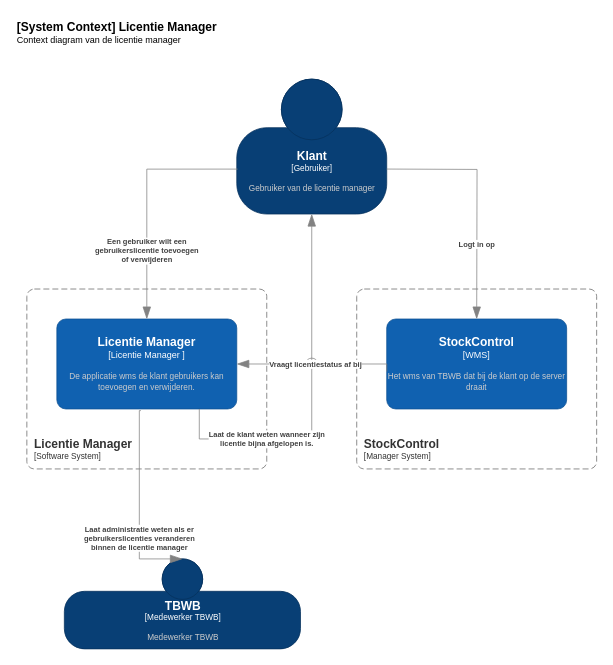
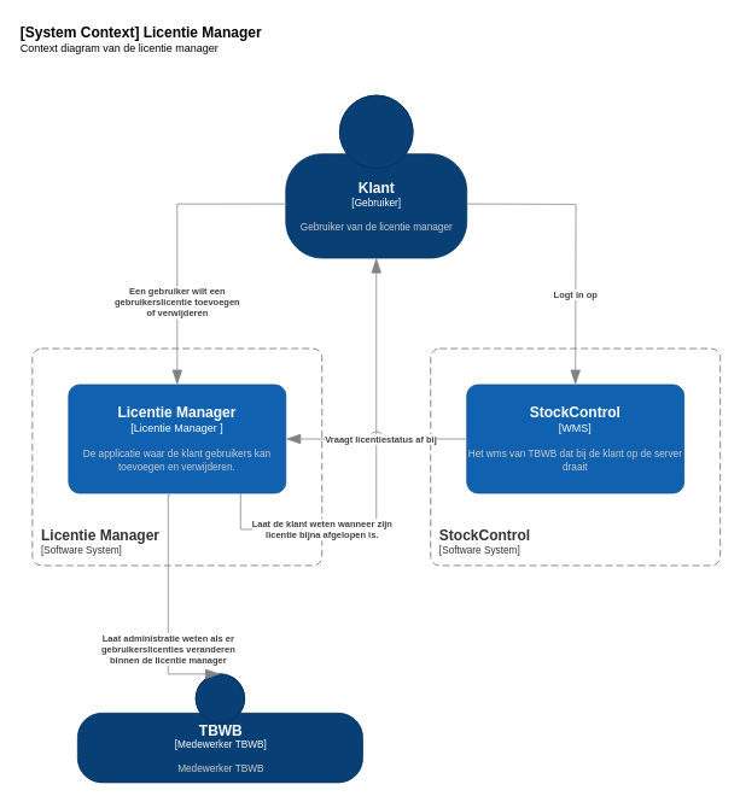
  <mxCell id="0" />
  <mxCell id="1" parent="0" />
  <mxCell id="2" value="&lt;font style=&quot;font-size: 16px&quot;&gt;&lt;b&gt;&lt;div style=&quot;text-align: left&quot;&gt;[System Context] Licentie Manager&lt;/div&gt;&lt;/b&gt;&lt;/font&gt;&lt;div style=&quot;text-align: left&quot;&gt;Context diagram van de licentie manager&lt;/div&gt;" style="text;html=1;strokeColor=none;fillColor=none;align=left;verticalAlign=top;whiteSpace=wrap;rounded=0;metaEdit=1;allowArrows=0;resizable=1;rotatable=0;connectable=0;recursiveResize=0;expand=0;pointerEvents=0;points=[[0.25,0,0],[0.5,0,0],[0.75,0,0],[1,0.25,0],[1,0.5,0],[1,0.75,0],[0.75,1,0],[0.5,1,0],[0.25,1,0],[0,0.75,0],[0,0.5,0],[0,0.25,0]];" parent="1" vertex="1"><mxGeometry x="20" y="20" width="350" height="40" as="geometry" /></mxCell>
  <mxCell id="3" value="&lt;font style=&quot;font-size: 16px&quot;&gt;&lt;b&gt;Klant&lt;/b&gt;&lt;/font&gt;&lt;div&gt;[Gebruiker]&lt;/div&gt;&lt;br&gt;&lt;div&gt;&lt;font style=&quot;font-size: 11px&quot;&gt;&lt;font color=&quot;#cccccc&quot;&gt;Gebruiker van de licentie manager&lt;/font&gt;&lt;/div&gt;" style="html=1;fontSize=11;dashed=0;whitespace=wrap;fillColor=#083F75;strokeColor=#06315C;fontColor=#ffffff;shape=mxgraph.c4.person2;align=center;metaEdit=1;points=[[0.5,0,0],[1,0.5,0],[1,0.75,0],[0.75,1,0],[0.5,1,0],[0.25,1,0],[0,0.75,0],[0,0.5,0]];resizable=0;" parent="1" vertex="1"><mxGeometry x="315" y="105" width="200" height="180" as="geometry" /></mxCell>
- <mxCell id="4" value="&lt;font style=&quot;font-size: 16px&quot;&gt;&lt;b&gt;Licentie Manager&lt;/b&gt;&lt;/font&gt;&lt;div&gt;[Licentie Manager ]&lt;/div&gt;&lt;br&gt;&lt;div&gt;&lt;font style=&quot;font-size: 11px&quot;&gt;&lt;font color=&quot;#cccccc&quot;&gt;De applicatie wms de klant gebruikers kan toevoegen en verwijderen.&lt;/font&gt;&lt;/div&gt;" style="rounded=1;whiteSpace=wrap;html=1;labelBackgroundColor=none;fillColor=#1061B0;fontColor=#ffffff;align=center;arcSize=10;strokeColor=#0D5091;metaEdit=1;resizable=0;points=[[0.25,0,0],[0.5,0,0],[0.75,0,0],[1,0.25,0],[1,0.5,0],[1,0.75,0],[0.75,1,0],[0.5,1,0],[0.25,1,0],[0,0.75,0],[0,0.5,0],[0,0.25,0]];" parent="1" vertex="1"><mxGeometry x="75" y="425" width="240" height="120" as="geometry" /></mxCell>
+ <mxCell id="4" value="&lt;font style=&quot;font-size: 16px&quot;&gt;&lt;b&gt;Licentie Manager&lt;/b&gt;&lt;/font&gt;&lt;div&gt;[Licentie Manager ]&lt;/div&gt;&lt;br&gt;&lt;div&gt;&lt;font style=&quot;font-size: 11px&quot;&gt;&lt;font color=&quot;#cccccc&quot;&gt;De applicatie waar de klant gebruikers kan toevoegen en verwijderen.&lt;/font&gt;&lt;/div&gt;" style="rounded=1;whiteSpace=wrap;html=1;labelBackgroundColor=none;fillColor=#1061B0;fontColor=#ffffff;align=center;arcSize=10;strokeColor=#0D5091;metaEdit=1;resizable=0;points=[[0.25,0,0],[0.5,0,0],[0.75,0,0],[1,0.25,0],[1,0.5,0],[1,0.75,0],[0.75,1,0],[0.5,1,0],[0.25,1,0],[0,0.75,0],[0,0.5,0],[0,0.25,0]];" parent="1" vertex="1"><mxGeometry x="75" y="425" width="240" height="120" as="geometry" /></mxCell>
  <mxCell id="5" value="&lt;font style=&quot;font-size: 16px&quot;&gt;&lt;b&gt;StockControl&lt;/b&gt;&lt;/font&gt;&lt;div&gt;[WMS]&lt;/div&gt;&lt;br&gt;&lt;div&gt;&lt;font style=&quot;font-size: 11px&quot;&gt;&lt;font color=&quot;#cccccc&quot;&gt;Het wms van TBWB dat bij de klant op de server draait&lt;/font&gt;&lt;/div&gt;" style="rounded=1;whiteSpace=wrap;html=1;labelBackgroundColor=none;fillColor=#1061B0;fontColor=#ffffff;align=center;arcSize=10;strokeColor=#0D5091;metaEdit=1;resizable=0;points=[[0.25,0,0],[0.5,0,0],[0.75,0,0],[1,0.25,0],[1,0.5,0],[1,0.75,0],[0.75,1,0],[0.5,1,0],[0.25,1,0],[0,0.75,0],[0,0.5,0],[0,0.25,0]];" parent="1" vertex="1"><mxGeometry x="515" y="425" width="240" height="120" as="geometry" /></mxCell>
  <mxCell id="6" value="&lt;font style=&quot;font-size: 16px&quot;&gt;&lt;b&gt;&lt;div style=&quot;text-align: left&quot;&gt;Licentie Manager&lt;/div&gt;&lt;/b&gt;&lt;/font&gt;&lt;div style=&quot;text-align: left&quot;&gt;[Software System]&lt;/div&gt;" style="rounded=1;fontSize=11;whiteSpace=wrap;html=1;dashed=1;arcSize=20;fillColor=none;strokeColor=#666666;fontColor=#333333;labelBackgroundColor=none;align=left;verticalAlign=bottom;labelBorderColor=none;spacingTop=0;spacing=10;dashPattern=8 4;metaEdit=1;rotatable=0;perimeter=rectanglePerimeter;noLabel=0;labelPadding=0;allowArrows=0;connectable=0;expand=0;recursiveResize=0;editable=1;pointerEvents=0;absoluteArcSize=1;points=[[0.25,0,0],[0.5,0,0],[0.75,0,0],[1,0.25,0],[1,0.5,0],[1,0.75,0],[0.75,1,0],[0.5,1,0],[0.25,1,0],[0,0.75,0],[0,0.5,0],[0,0.25,0]];" parent="1" vertex="1"><mxGeometry x="35" y="385" width="320" height="240" as="geometry" /></mxCell>
- <mxCell id="7" value="&lt;font style=&quot;font-size: 16px&quot;&gt;&lt;b&gt;&lt;div style=&quot;text-align: left&quot;&gt;StockControl&lt;/div&gt;&lt;/b&gt;&lt;/font&gt;&lt;div style=&quot;text-align: left&quot;&gt;[Manager System]&lt;/div&gt;" style="rounded=1;fontSize=11;whiteSpace=wrap;html=1;dashed=1;arcSize=20;fillColor=none;strokeColor=#666666;fontColor=#333333;labelBackgroundColor=none;align=left;verticalAlign=bottom;labelBorderColor=none;spacingTop=0;spacing=10;dashPattern=8 4;metaEdit=1;rotatable=0;perimeter=rectanglePerimeter;noLabel=0;labelPadding=0;allowArrows=0;connectable=0;expand=0;recursiveResize=0;editable=1;pointerEvents=0;absoluteArcSize=1;points=[[0.25,0,0],[0.5,0,0],[0.75,0,0],[1,0.25,0],[1,0.5,0],[1,0.75,0],[0.75,1,0],[0.5,1,0],[0.25,1,0],[0,0.75,0],[0,0.5,0],[0,0.25,0]];" parent="1" vertex="1"><mxGeometry x="475" y="385" width="320" height="240" as="geometry" /></mxCell>
+ <mxCell id="7" value="&lt;font style=&quot;font-size: 16px&quot;&gt;&lt;b&gt;&lt;div style=&quot;text-align: left&quot;&gt;StockControl&lt;/div&gt;&lt;/b&gt;&lt;/font&gt;&lt;div style=&quot;text-align: left&quot;&gt;[Software System]&lt;/div&gt;" style="rounded=1;fontSize=11;whiteSpace=wrap;html=1;dashed=1;arcSize=20;fillColor=none;strokeColor=#666666;fontColor=#333333;labelBackgroundColor=none;align=left;verticalAlign=bottom;labelBorderColor=none;spacingTop=0;spacing=10;dashPattern=8 4;metaEdit=1;rotatable=0;perimeter=rectanglePerimeter;noLabel=0;labelPadding=0;allowArrows=0;connectable=0;expand=0;recursiveResize=0;editable=1;pointerEvents=0;absoluteArcSize=1;points=[[0.25,0,0],[0.5,0,0],[0.75,0,0],[1,0.25,0],[1,0.5,0],[1,0.75,0],[0.75,1,0],[0.5,1,0],[0.25,1,0],[0,0.75,0],[0,0.5,0],[0,0.25,0]];" parent="1" vertex="1"><mxGeometry x="475" y="385" width="320" height="240" as="geometry" /></mxCell>
  <mxCell id="8" value="&lt;div style=&quot;text-align: left&quot;&gt;&lt;div style=&quot;text-align: center&quot;&gt;&lt;b&gt;Een gebruiker wilt een &#10;gebruikerslicentie toevoegen &#10;of verwijderen&lt;/b&gt;&lt;/div&gt;" style="endArrow=blockThin;html=1;fontSize=10;fontColor=#404040;strokeWidth=1;endFill=1;strokeColor=#828282;elbow=vertical;metaEdit=1;endSize=14;startSize=14;jumpStyle=arc;jumpSize=16;rounded=0;edgeStyle=orthogonalEdgeStyle;exitX=0.006;exitY=0.667;exitDx=0;exitDy=0;exitPerimeter=0;entryX=0.5;entryY=0;entryDx=0;entryDy=0;entryPerimeter=0;" parent="1" source="3" target="4" edge="1"><mxGeometry x="0.431" width="240" relative="1" as="geometry"><mxPoint x="285" y="595" as="sourcePoint" /><mxPoint x="195" y="385" as="targetPoint" /><Array as="points"><mxPoint x="195" y="225" /></Array><mxPoint as="offset" /></mxGeometry></mxCell>
  <mxCell id="9" value="&lt;font style=&quot;font-size: 16px&quot;&gt;&lt;b&gt;TBWB&lt;/b&gt;&lt;/font&gt;&lt;div&gt;[Medewerker TBWB]&lt;/div&gt;&lt;br&gt;&lt;div&gt;&lt;font style=&quot;font-size: 11px&quot;&gt;&lt;font color=&quot;#cccccc&quot;&gt;Medewerker TBWB&lt;/font&gt;&lt;/div&gt;" style="html=1;fontSize=11;dashed=0;whitespace=wrap;fillColor=#083F75;strokeColor=#06315C;fontColor=#ffffff;shape=mxgraph.c4.person2;align=center;metaEdit=1;points=[[0.5,0,0],[1,0.5,0],[1,0.75,0],[0.75,1,0],[0.5,1,0],[0.25,1,0],[0,0.75,0],[0,0.5,0]];resizable=0;" parent="1" vertex="1"><mxGeometry x="85" y="745" width="315" height="120" as="geometry" /></mxCell>
  <mxCell id="10" value="&lt;div style=&quot;text-align: left&quot;&gt;&lt;div style=&quot;text-align: center&quot;&gt;&lt;b&gt;Laat de klant weten wanneer zijn&#10;licentie bijna afgelopen is.&lt;/b&gt;&lt;/div&gt;" style="endArrow=blockThin;html=1;fontSize=10;fontColor=#404040;strokeWidth=1;endFill=1;strokeColor=#828282;elbow=vertical;metaEdit=1;endSize=14;startSize=14;jumpStyle=arc;jumpSize=16;rounded=0;edgeStyle=orthogonalEdgeStyle;entryX=0.5;entryY=1;entryDx=0;entryDy=0;entryPerimeter=0;" parent="1" target="3" edge="1"><mxGeometry x="-0.471" width="240" relative="1" as="geometry"><mxPoint x="265" y="545" as="sourcePoint" /><mxPoint x="555" y="865" as="targetPoint" /><Array as="points"><mxPoint x="265" y="585" /><mxPoint x="415" y="585" /></Array><mxPoint as="offset" /></mxGeometry></mxCell>
  <mxCell id="11" value="&lt;div style=&quot;text-align: left&quot;&gt;&lt;div style=&quot;text-align: center&quot;&gt;&lt;b&gt;Laat administratie weten als er&#10;gebruikerslicenties veranderen &#10;binnen de licentie manager&lt;/b&gt;&lt;/div&gt;" style="endArrow=blockThin;html=1;fontSize=10;fontColor=#404040;strokeWidth=1;endFill=1;strokeColor=#828282;elbow=vertical;metaEdit=1;endSize=14;startSize=14;jumpStyle=arc;jumpSize=16;rounded=0;edgeStyle=orthogonalEdgeStyle;exitX=0.467;exitY=1.018;exitDx=0;exitDy=0;exitPerimeter=0;entryX=0.5;entryY=0;entryDx=0;entryDy=0;entryPerimeter=0;" parent="1" source="4" target="9" edge="1"><mxGeometry x="0.333" width="240" relative="1" as="geometry"><mxPoint x="315" y="905" as="sourcePoint" /><mxPoint x="535" y="905" as="targetPoint" /><Array as="points"><mxPoint x="185" y="547" /></Array><mxPoint as="offset" /></mxGeometry></mxCell>
  <mxCell id="12" value="&lt;div style=&quot;text-align: left&quot;&gt;&lt;div style=&quot;text-align: center&quot;&gt;&lt;b&gt;Logt in op&lt;/b&gt;&lt;/div&gt;" style="endArrow=blockThin;html=1;fontSize=10;fontColor=#404040;strokeWidth=1;endFill=1;strokeColor=#828282;elbow=vertical;metaEdit=1;endSize=14;startSize=14;jumpStyle=arc;jumpSize=16;rounded=0;edgeStyle=orthogonalEdgeStyle;" parent="1" edge="1"><mxGeometry x="0.375" width="240" relative="1" as="geometry"><mxPoint x="515" y="225" as="sourcePoint" /><mxPoint x="635" y="425" as="targetPoint" /><mxPoint as="offset" /></mxGeometry></mxCell>
  <mxCell id="13" value="&lt;div style=&quot;text-align: left&quot;&gt;&lt;div style=&quot;text-align: center&quot;&gt;&lt;b&gt;Vraagt licentiestatus af bij&lt;/b&gt;&lt;/div&gt;" style="endArrow=blockThin;html=1;fontSize=10;fontColor=#404040;strokeWidth=1;endFill=1;strokeColor=#828282;elbow=vertical;metaEdit=1;endSize=14;startSize=14;jumpStyle=arc;jumpSize=16;rounded=0;edgeStyle=orthogonalEdgeStyle;entryX=1;entryY=0.5;entryDx=0;entryDy=0;entryPerimeter=0;" parent="1" target="4" edge="1"><mxGeometry width="240" relative="1" as="geometry"><mxPoint x="515" y="495" as="sourcePoint" /><mxPoint x="315" y="705" as="targetPoint" /><Array as="points"><mxPoint x="515" y="485" /></Array></mxGeometry></mxCell>
